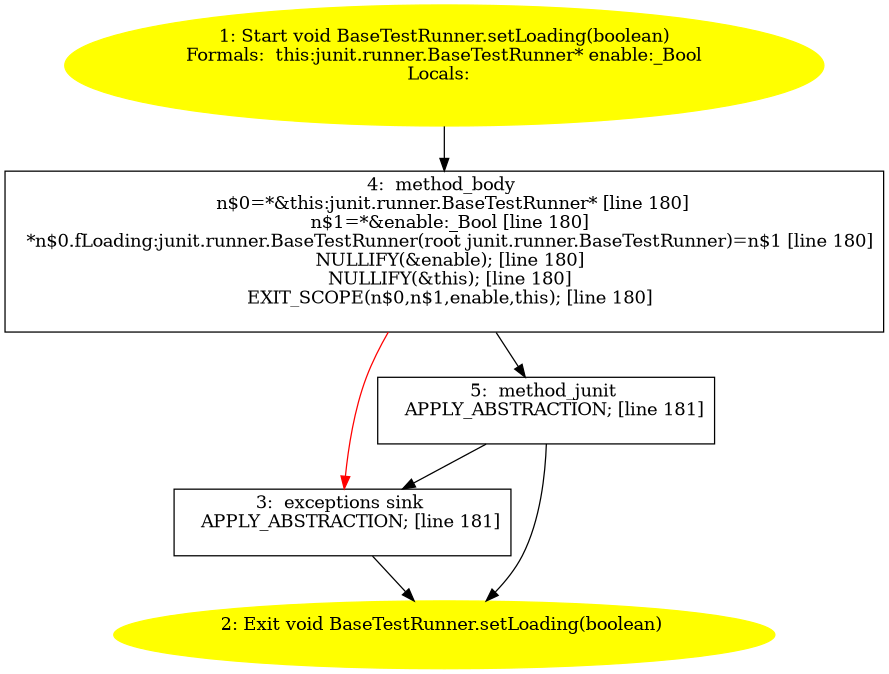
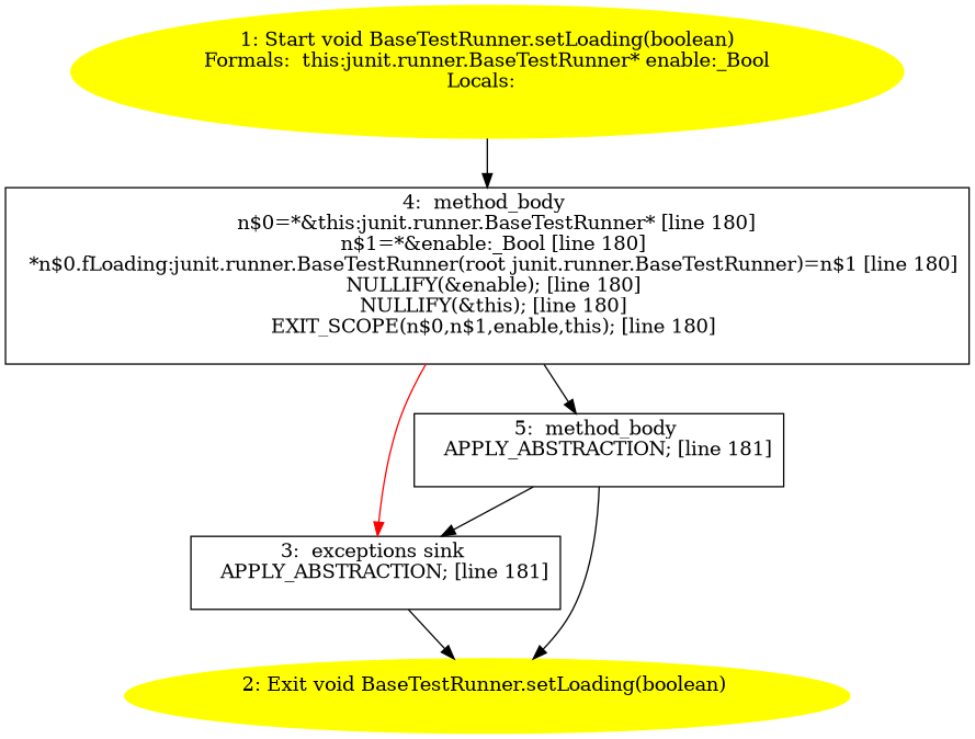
  digraph {
    node [shape=box]
    n1 [color=yellow label="1: Start void BaseTestRunner.setLoading(boolean)\nFormals:  this:junit.runner.BaseTestRunner* enable:_Bool\nLocals:  \n  " style=filled shape=""]
    n2 [label="4:  method_body \n   n$0=*&this:junit.runner.BaseTestRunner* [line 180]\n  n$1=*&enable:_Bool [line 180]\n  *n$0.fLoading:junit.runner.BaseTestRunner(root junit.runner.BaseTestRunner)=n$1 [line 180]\n  NULLIFY(&enable); [line 180]\n  NULLIFY(&this); [line 180]\n  EXIT_SCOPE(n$0,n$1,enable,this); [line 180]\n "]
    n3 [label="3:  exceptions sink \n   APPLY_ABSTRACTION; [line 181]\n "]
-   n4 [label="5:  method_junit \n   APPLY_ABSTRACTION; [line 181]\n "]
+   n4 [label="5:  method_body \n   APPLY_ABSTRACTION; [line 181]\n "]
    n5 [color=yellow label="2: Exit void BaseTestRunner.setLoading(boolean) \n  " style=filled shape=""]
    n1 -> n2
    n2 -> n3 [color=red]
    n2 -> n4
    n3 -> n5
    n4 -> n3 [color=black]
    n4 -> n5
  }
